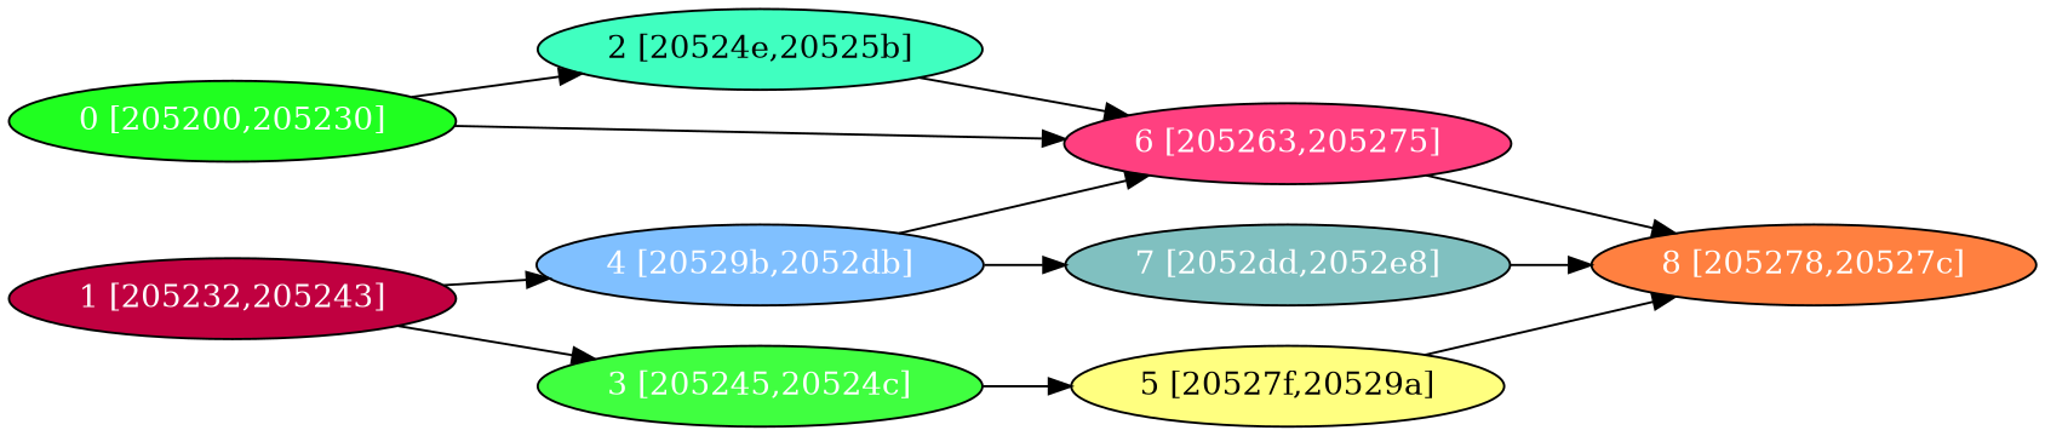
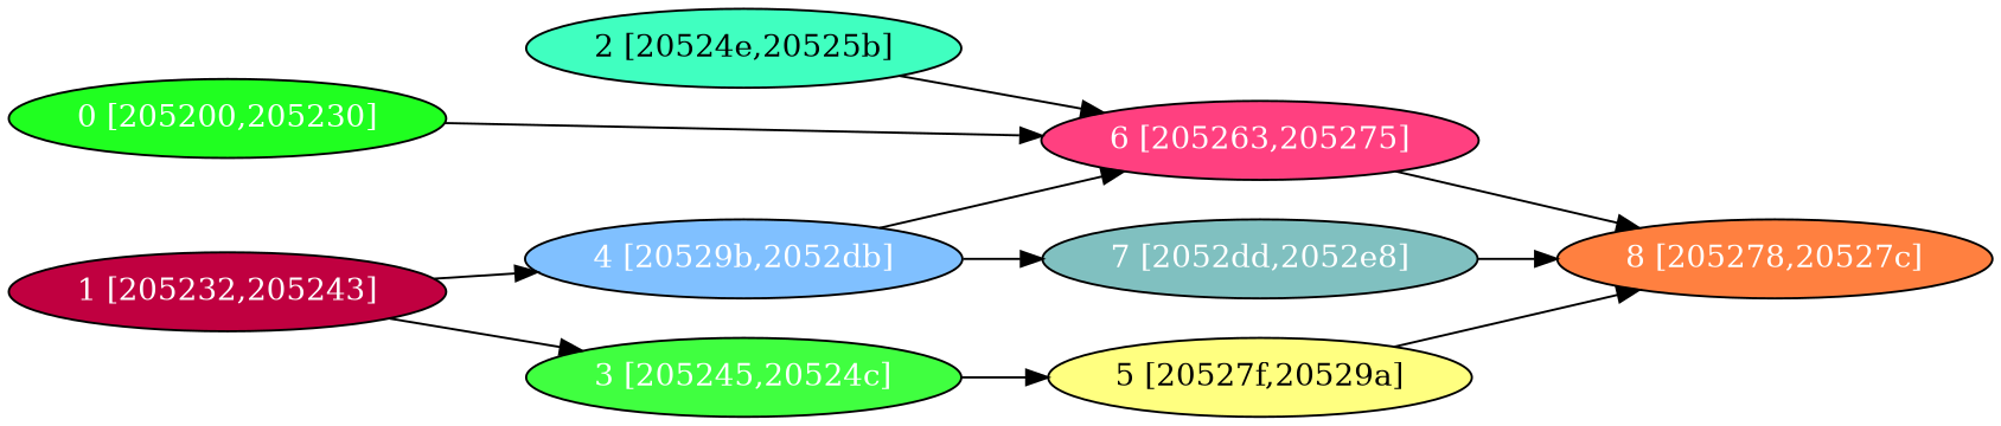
  digraph {
    rankdir=LR
    node [fontcolor="#ffffff" shape=oval style=filled]
    n1 [fillcolor="#20FF20" label="0 [205200,205230]"]
    n2 [fillcolor="#40FFC0" fontcolor="#000000" label="2 [20524e,20525b]"]
    n3 [fillcolor="#FF4080" label="6 [205263,205275]"]
    n4 [fillcolor="#C00040" label="1 [205232,205243]"]
    n5 [fillcolor="#40FF40" label="3 [205245,20524c]"]
    n6 [fillcolor="#80C0FF" label="4 [20529b,2052db]"]
    n7 [fillcolor="#FFFF80" fontcolor="#000000" label="5 [20527f,20529a]"]
    n8 [fillcolor="#80C0C0" label="7 [2052dd,2052e8]"]
    n9 [fillcolor="#FF8040" label="8 [205278,20527c]"]
-   n1 -> n2
    n1 -> n3
    n2 -> n3
    n3 -> n9
    n4 -> n5
    n4 -> n6
    n5 -> n7
    n6 -> n3
    n6 -> n8
    n7 -> n9
    n8 -> n9
  }
